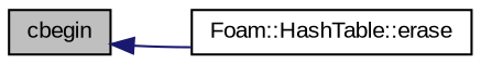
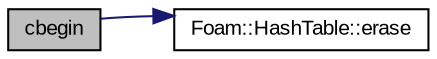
  digraph {
    rankdir=LR
    fontname="Liberation Sans"
    node [color=black fontname="Liberation Sans" fontsize=10 shape=record]
    n1 [fillcolor=grey75 fontcolor=black height=0.2 label=cbegin style=filled width=0.4]
    n2 [height=0.2 label="Foam::HashTable::erase" width=0.4]
-   n1 -> n2 [color=midnightblue dir=back fontname="Liberation Sans" fontsize=10 labelfontname=Helvetica labelfontsize=10 style=solid]
+   n2 -> n1 [color=midnightblue dir=back fontname="Liberation Sans" fontsize=10 labelfontname=Helvetica labelfontsize=10 style=solid]
  }
